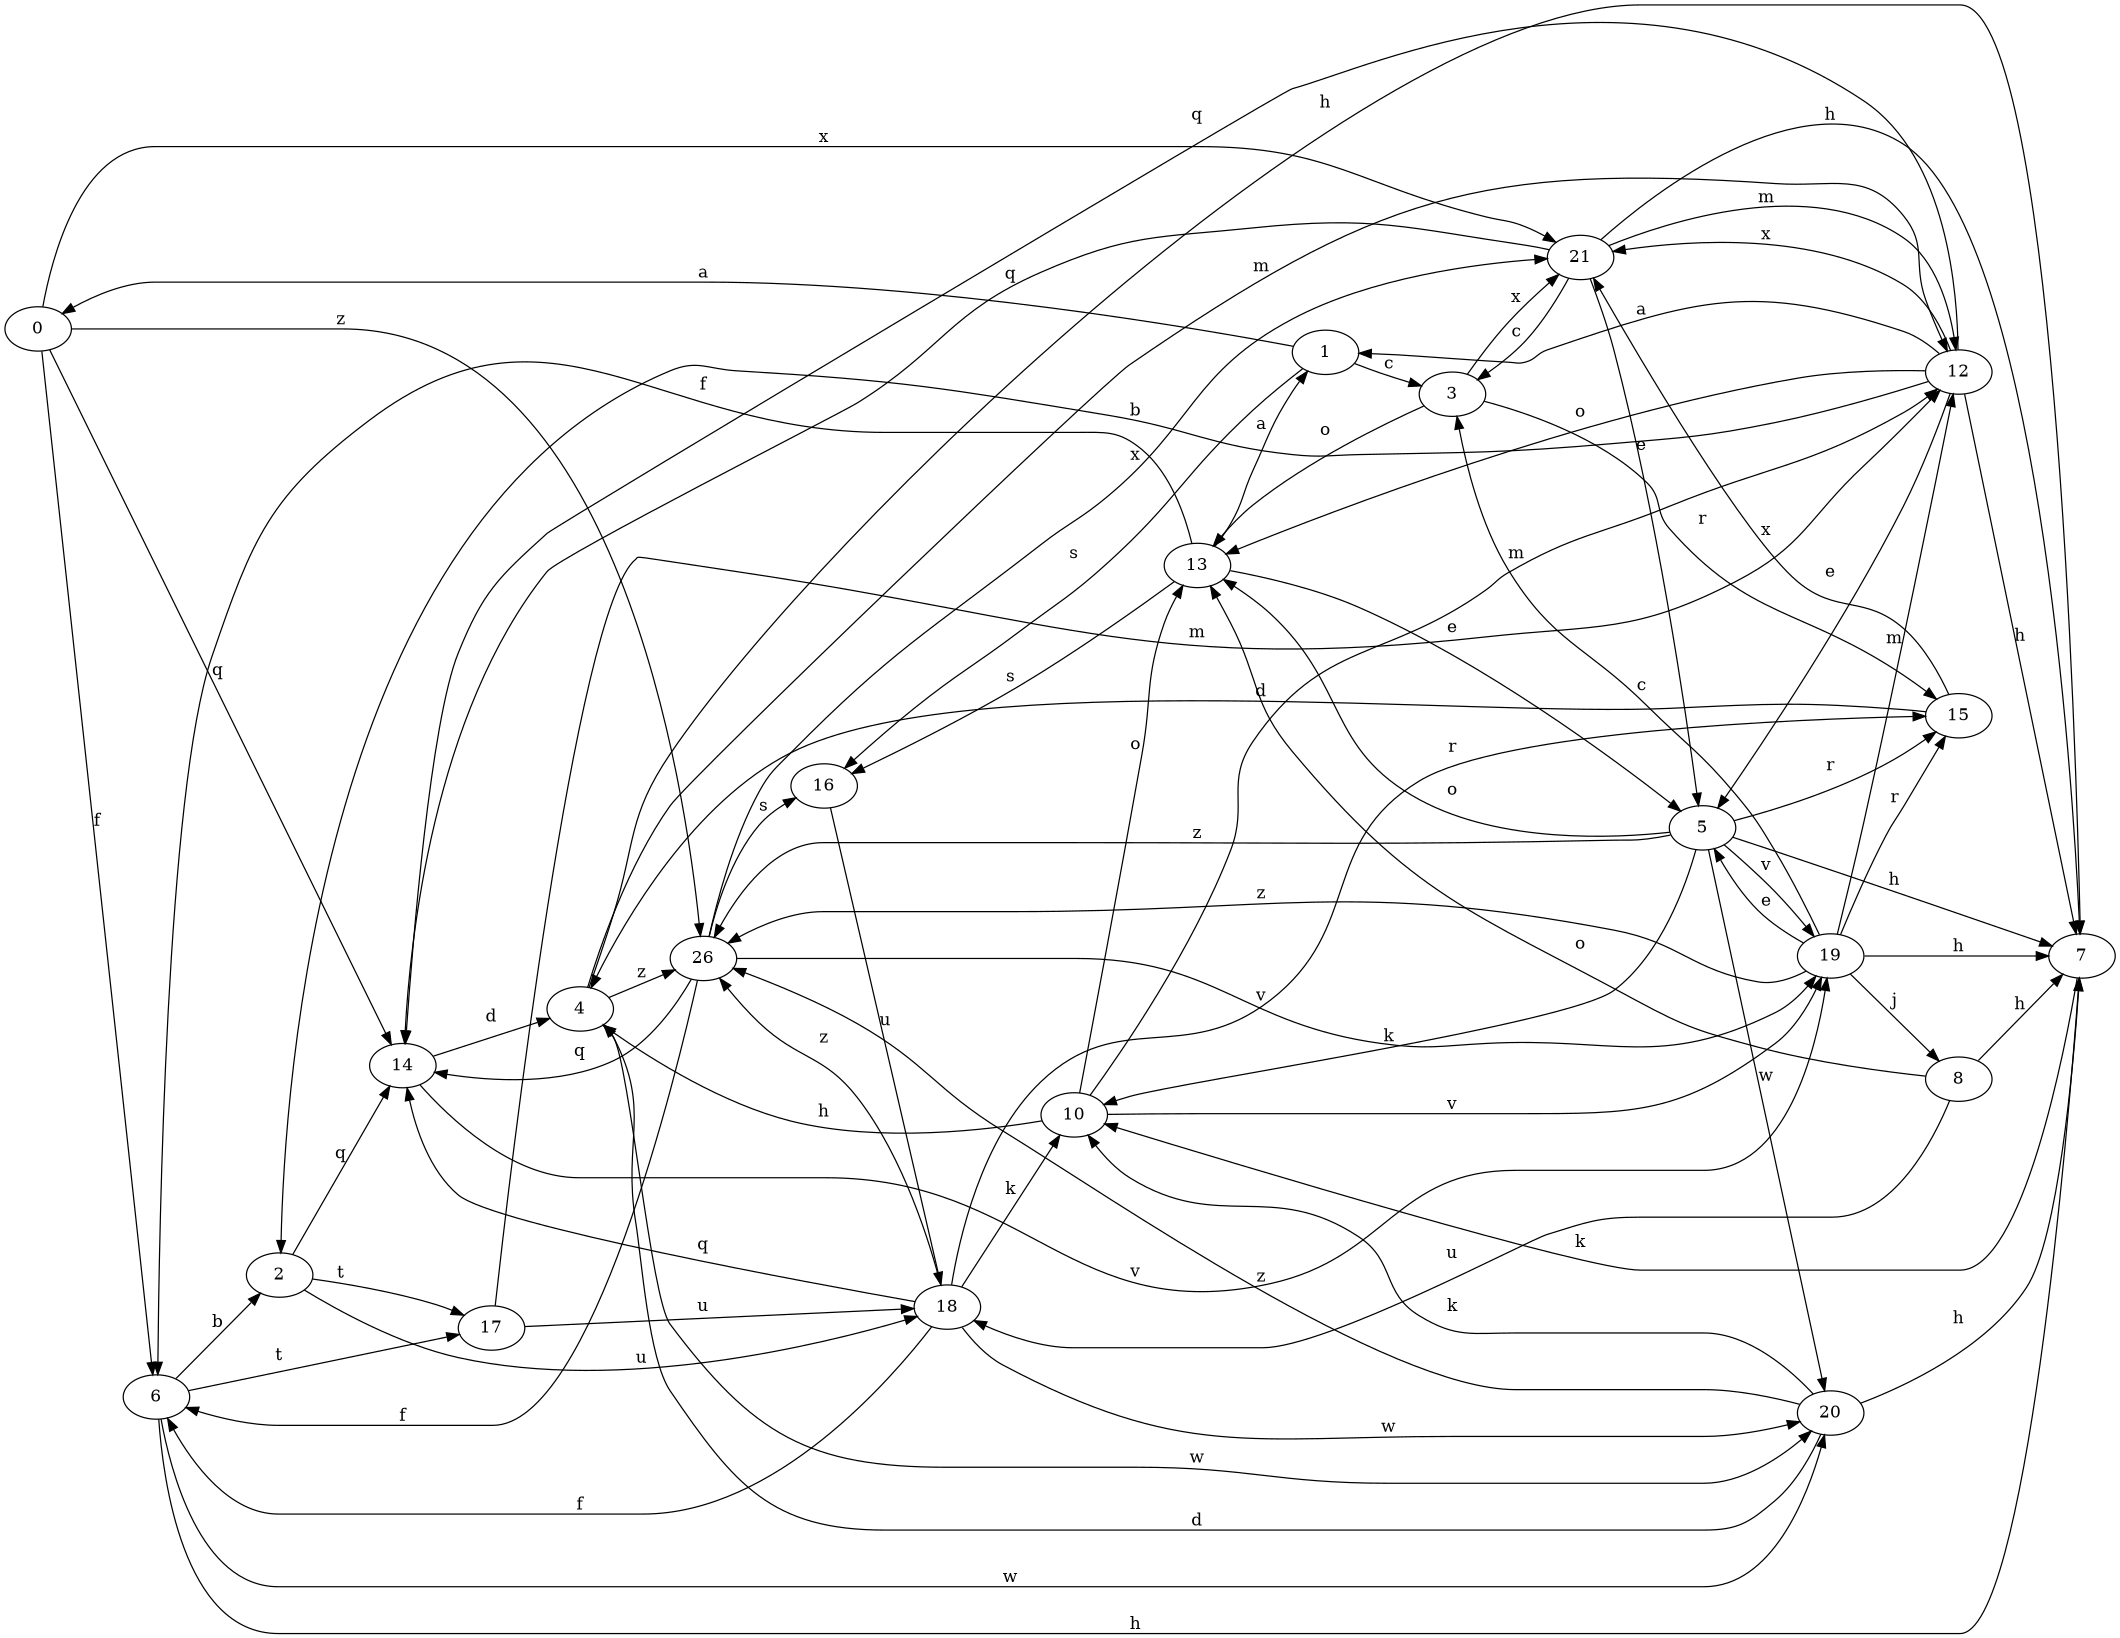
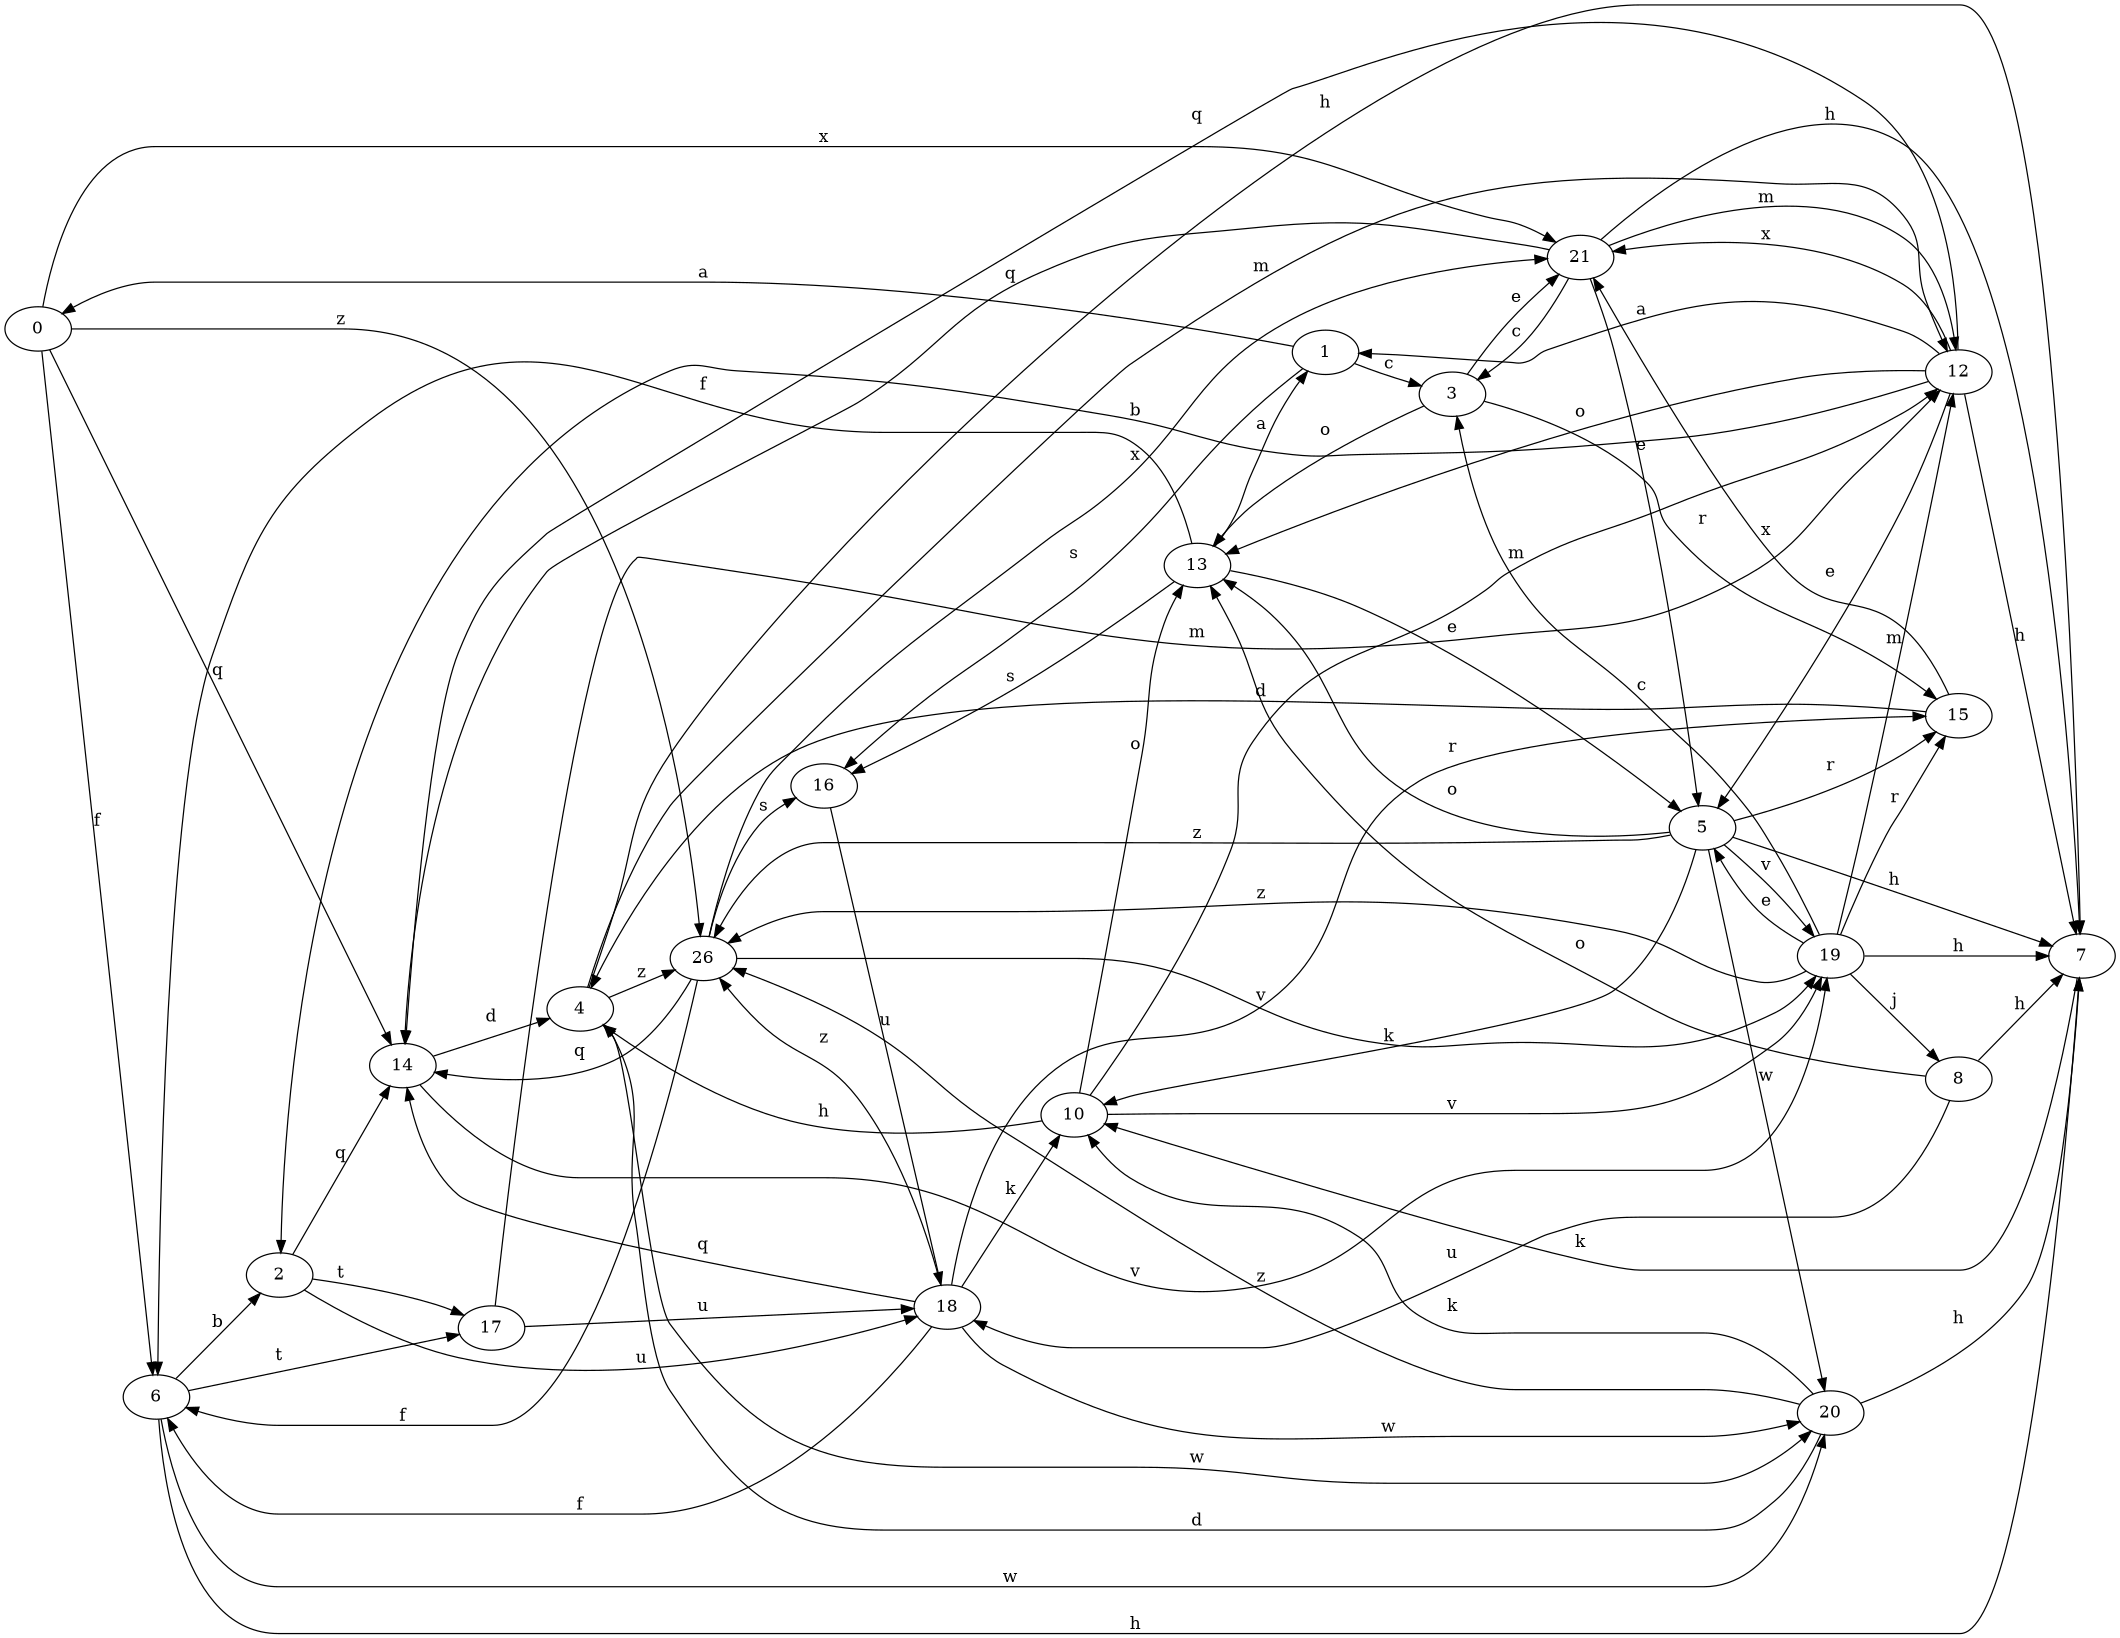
  strict digraph {
    rankdir=LR
    0
    6
    14
    21
    26
    2
    17
    7
    20
    4
    19
    3
    12
    5
    16
    1
    13
    15
    18
    10
    8
    0 -> 6 [label=f]
    0 -> 14 [label=q]
    0 -> 21 [label=x]
    0 -> 26 [label=z]
    6 -> 2 [label=b]
    6 -> 17 [label=t]
    6 -> 7 [label=h]
    6 -> 20 [label=w]
    14 -> 4 [label=d]
    14 -> 19 [label=v]
    21 -> 14 [label=q]
    21 -> 7 [label=h]
    21 -> 3 [label=c]
    21 -> 12 [label=m]
    21 -> 5 [label=e]
    26 -> 6 [label=f]
    26 -> 14 [label=q]
    26 -> 21 [label=x]
    26 -> 19 [label=v]
    26 -> 16 [label=s]
    2 -> 14 [label=q]
    2 -> 17 [label=t]
    2 -> 18 [label=u]
    17 -> 12 [label=m]
    17 -> 18 [label=u]
    7 -> 10 [label=k]
    20 -> 26 [label=z]
    20 -> 7 [label=h]
    20 -> 4 [label=d]
    20 -> 10 [label=k]
    4 -> 26 [label=z]
    4 -> 7 [label=h]
    4 -> 20 [label=w]
    4 -> 12 [label=m]
    19 -> 26 [label=z]
    19 -> 7 [label=h]
    19 -> 3 [label=c]
    19 -> 12 [label=m]
    19 -> 5 [label=e]
    19 -> 15 [label=r]
    19 -> 8 [label=j]
-   3 -> 21 [label=x]
+   3 -> 21 [label=e]
    3 -> 13 [label=o]
    3 -> 15 [label=r]
    12 -> 14 [label=q]
    12 -> 21 [label=x]
    12 -> 2 [label=b]
    12 -> 7 [label=h]
    12 -> 5 [label=e]
    12 -> 1 [label=a]
    12 -> 13 [label=o]
    5 -> 26 [label=z]
    5 -> 7 [label=h]
    5 -> 20 [label=w]
    5 -> 19 [label=v]
    5 -> 13 [label=o]
    5 -> 15 [label=r]
    5 -> 10 [label=k]
    16 -> 18 [label=u]
    1 -> 0 [label=a]
    1 -> 3 [label=c]
    1 -> 16 [label=s]
    13 -> 6 [label=f]
    13 -> 5 [label=e]
    13 -> 16 [label=s]
    13 -> 1 [label=a]
    15 -> 21 [label=x]
    15 -> 4 [label=d]
    18 -> 6 [label=f]
    18 -> 14 [label=q]
    18 -> 26 [label=z]
    18 -> 20 [label=w]
    18 -> 15 [label=r]
    18 -> 10 [label=k]
    10 -> 4 [label=h]
    10 -> 19 [label=v]
    10 -> 12 [label=m]
    10 -> 13 [label=o]
    8 -> 7 [label=h]
    8 -> 13 [label=o]
    8 -> 18 [label=u]
  }
